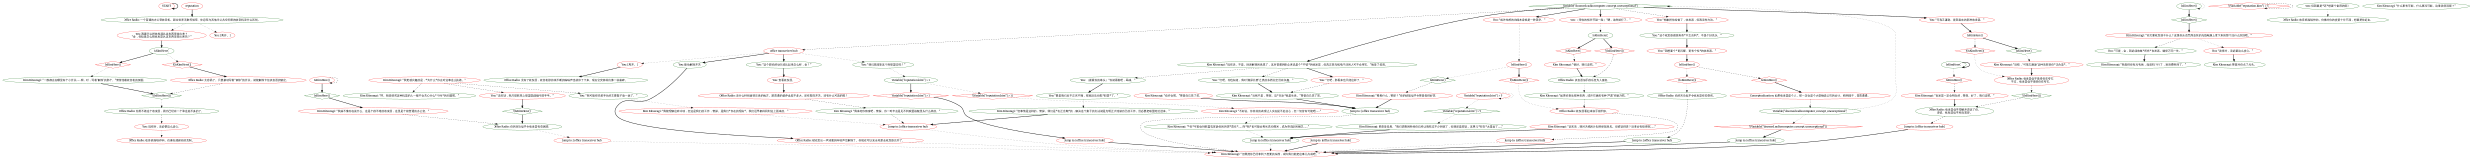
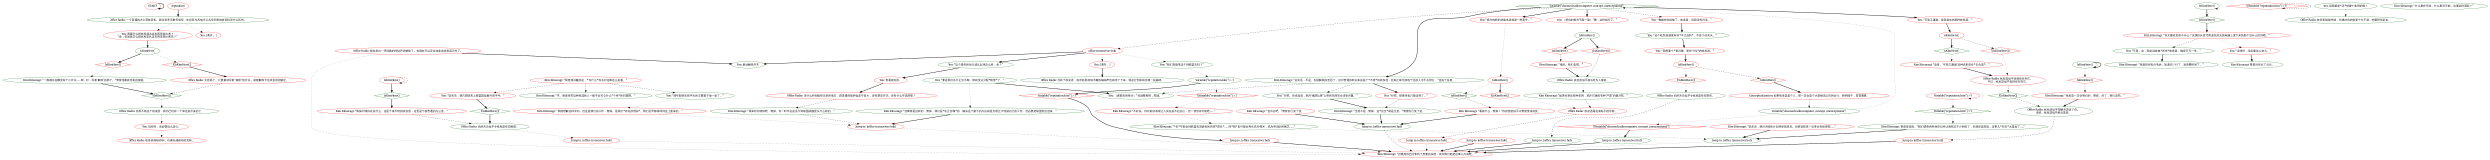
  digraph {
    fontname=Merriweather
    node [color=red fontname=Merriweather]
    edge [fontname=Merriweather style=bold]
    n1 [label=START]
    n2 [label=reputation]
    n3 [color=darkgreen label="Office Radio: 一个普通的办公室收音机。跟全世界无数等候室、休息室与其他半公共空间里的收音机没什么区别。"]
    n4 [label="You: 我要怎么把收发器从这东西里拿出来？\n“金，你知道怎么把收发器从这东西里拿出来吗？”"]
    n5 [label="You: [离开。]"]
    n6 [label="Kim Kitsuragi: “但既然你已经拿到了想要的东西，或许我们能把这事儿办成吧。”"]
    n7 [label="office transceiver hub"]
    n8 [color=darkgreen label="You: 拨动解除开关"]
    n9 [color=darkgreen label="You: “这个跟你的动力波比起来怎么样，金？”"]
    n10 [label="You: [离开。]"]
    n11 [color=darkgreen label="You: “我们真能靠这个到联盟去吗？”"]
    n12 [label="Office Radio: 锁在发出一声清脆的咔哒声后解除了。你现在可以安全地拿走收发器元件了。"]
    n13 [label="You: 查看收发器。"]
    n14 [color=darkgreen label="Office Radio: 没有了收发器，收音机那持续不断的嗡嗡声也就停了下来。现在它安静得仿佛一块墓碑。"]
    n15 [color=darkgreen label="Variable[\"reputation.kim\"] > 1"]
    n16 [label="You: “我想要个*更闪耀、更有个性*的收发器。”"]
    n17 [label="IsKimHere()"]
    n18 [label="IsKimHere()" shape=diamond]
    n19 [label="!(IsKimHere())" shape=diamond]
    n20 [label="IsKimHere()"]
    n21 [color=darkgreen label="IsKimHere()" shape=diamond]
    n22 [label="Kim Kitsuragi: “我搞不懂你在说什么。这是个很不错的收发器，这里是个很普通的办公室。”"]
    n23 [color=darkgreen label="Office Radio: 你的言论似乎令收发器有些困惑。"]
    n24 [color=darkgreen label="!(IsKimHere())" shape=diamond]
    n25 [label="Jump to: [office transceiver hub]"]
    n26 [color=darkgreen label="Kim Kitsuragi: “我来给你猜猜吧，警探。你一时半会是见不到联盟战舰里头什么样的。”"]
    n27 [label="Jump to: [office transceiver hub]"]
    n28 [label="Conceptualization: 如果收发器是个人，那一定会是个大型物流公司的会计。精明能干，普普通通。"]
    n29 [color=darkgreen label="Variable[\"doomed.radiocomputer_concept_unexceptional\"]"]
    n30 [color=darkgreen label="Variable[\"doomed.radiocomputer_concept_unexceptional\"]" shape=diamond]
    n31 [label="!(Variable[\"doomed.radiocomputer_concept_unexceptional\"])" shape=diamond]
    n32 [color=darkgreen label="Kim Kitsuragi: “哼。我觉得买这种机器的人一般不会关心什么*个性*的问题吧。”"]
    n33 [color=darkgreen label="Office Radio: 你的言论似乎令收发器有些受伤。"]
    n34 [color=darkgreen label="Jump to: [office transceiver hub]"]
    n35 [color=darkgreen label="You: “要是我们名不正言不顺，那就没法分配*职责*了。”"]
    n36 [color=darkgreen label="Kim Kitsuragi: “但事情是这样的，警探。我们是*名正言顺*的，解决这个案子的办法就是光明正大地做自己的工作。没必要把联盟给扯进来。”"]
    n37 [label="Kim Kitsuragi: “看着什么，警探？”你的愤怒似乎令警督觉得好笑。"]
    n38 [color=darkgreen label="Jump to: [office transceiver hub]"]
    n39 [color=darkgreen label="Kim Kitsuragi: “如果你喜欢那种东西，或许它确实有种‘严肃’的魅力吧。”"]
    n40 [label="Office Radio: 收发器看起来似乎很平静。"]
    n41 [label="Jump to: [office transceiver hub]"]
    n42 [label="Jump to: [office transceiver hub]"]
    n43 [color=darkgreen label="IsKimHere()"]
    n44 [color=darkgreen label="IsKimHere()" shape=diamond]
    n45 [label="Kim Kitsuragi: “你又要收发器干什么？这跟你从诅咒商业区的无线电脑上拿下来的那个没什么区别吧。”"]
    n46 [color=darkgreen label="You: “可是，金，我必须收集*所有*收发器。确保万无一失。”"]
    n47 [label="You: “说得对，没必要这么贪心。”"]
    n48 [color=darkgreen label="!(IsKimHere())" shape=diamond]
    n49 [color=darkgreen label="Office Radio: 你用不着这个收发器，因为已经有一个和这差不多的了。"]
    n50 [label="You: 说得对，没必要这么贪心。"]
    n51 [label="Office Radio: 没什么特别值得注意的地方。跟普通的披萨盒差不多大，还有塑压开关。还有什么可说的呢？"]
    n52 [color=darkgreen label="Kim Kitsuragi: “说实话，不是。别误解我的意思了，这对普通的听众来说是个*不错*的收发器，但真正靠无线电干活的人可不会用它。”他耸了耸肩。"]
    n53 [label="You: “行吧，那看来也只能这样了。”"]
    n54 [color=darkgreen label="You: （握紧你的拳头）“你就看着吧，曷城。”"]
    n55 [color=darkgreen label="You: “行吧。你也知道，我对‘撒尿比赛’之类的东西完全没有兴趣。”"]
    n56 [color=darkgreen label="Kim Kitsuragi: “当然不是，警探。这*完全*就是生意。”警督自己笑了笑。"]
    n57 [color=darkgreen label="You: “这个收发器感觉有些*不太吉利*。不是个好兆头。”"]
    n58 [color=darkgreen label="IsKimHere()"]
    n59 [label="IsKimHere()" shape=diamond]
    n60 [label="Kim Kitsuragi: “收发器一定会明白的，警探。好了，我们走吧。”"]
    n61 [color=darkgreen label="Office Radio: 收发器似乎理解并原谅了你。\n没错。收发器似乎相当宽容。"]
    n62 [color=darkgreen label="!(IsKimHere())" shape=diamond]
    n63 [label="Jump to: [office transceiver hub]"]
    n64 [label="Jump to: [office transceiver hub]"]
    n65 [label="Variable[\"reputation.kim\"] > 5"]
    n66 [color=darkgreen label="Variable[\"reputation.kim\"] > 5" shape=diamond]
    n67 [color=darkgreen label="Kim Kitsuragi: 警督耸耸肩。“我们调查的时候你已经让我吃过不少回惊了，但我还是想说，这事儿*实在*太遥远了……”"]
    n68 [color=darkgreen label="Jump to: [office transceiver hub]"]
    n69 [label="!(Variable[\"reputation.kim\"] > 5)" shape=diamond]
    n70 [label="Kim Kitsuragi: “说实话，我对天线的计划持保留意见。但谁说得清？没准会有惊喜呢……”"]
    n71 [label="You: “可靠又谦逊。是我喜欢的那种收发器。”"]
    n72 [label="You: “抱歉把你给偷了，收发器，但我没有办法。”"]
    n73 [label="You: （用你的指关节敲一敲）“嗯，这样就行了。”"]
    n74 [label="You: “或许纯粹的功能本身就是一种美学。”"]
    n75 [color=darkgreen label="Jump to: [office transceiver hub]"]
    n76 [label="IsKimHere()"]
    n77 [color=darkgreen label="IsKimHere()"]
    n78 [label="IsKimHere()"]
    n79 [color=darkgreen label="IsKimHere()" shape=diamond]
    n80 [label="!(IsKimHere())" shape=diamond]
    n81 [color=darkgreen label="IsKimHere()" shape=diamond]
    n82 [label="!(IsKimHere())" shape=diamond]
    n83 [color=darkgreen label="IsKimHere()"]
    n84 [label="IsKimHere()" shape=diamond]
    n85 [label="!(IsKimHere())" shape=diamond]
    n86 [label="Office Radio: 收音机嗡嗡作响，仿佛在感谢你的克制。"]
    n87 [label="Kim Kitsuragi: “没错，‘可靠又谦逊’这种话形容你*正合适*。”"]
    n88 [label="Office Radio: 收发器似乎觉得你在夸它。\n不过，收发器似乎觉得你在夸它。"]
    n89 [label="Kim Kitsuragi: “也许会吧。”警督自己笑了笑。"]
    n90 [color=darkgreen label="You: 但我要是*还*想要个备用的呢？"]
    n91 [color=darkgreen label="Office Radio: 收音机嗡嗡作响，仿佛对你的贪婪十分不满，想要把你赶走。"]
    n92 [color=darkgreen label="Kim Kitsuragi: “一般都会在哪里有个小开关……啊，对，写着‘解除’的那个。”警督指着收音机的侧面。"]
    n93 [label="Kim Kitsuragi: “不好说。你目前的表现让人实在提不起信心，但一切皆有可能吧……”"]
    n94 [color=darkgreen label="Kim Kitsuragi: “*你*可能会到联盟去宣扬你的所谓*责任*……而*我*也可能会再长高10厘米，成为突击队的侧卫……”"]
    n95 [label="Kim Kitsuragi: “很好。我们走吧。”"]
    n96 [color=darkgreen label="Office Radio: 收发器似乎很乐意为人服务。"]
    n97 [label="Kim Kitsuragi: “我能理解这种冲动，但这是我们的工作，警探。是我们*存在的理由*。我们迟早都得回到这上面来的。”"]
    n98 [color=darkgreen label="Kim Kitsuragi: 警督对你点了点头。"]
    n99 [label="IsKimHere()" shape=diamond]
    n100 [label="!(IsKimHere())" shape=diamond]
    n101 [color=darkgreen label="Kim Kitsuragi: “什么事有可能，什么事没可能，这谁说得清呢？”"]
    n102 [label="Kim Kitsuragi: “我更感兴趣的是，*为什么*你会对这事这么执着。”"]
    n103 [color=darkgreen label="You: “我可能得先把手头的主要案子放一放了。”"]
    n104 [label="You: “说实话，我只想联系上联盟国战舰弓箭手号。”"]
    n105 [color=darkgreen label="Kim Kitsuragi: “我觉得你有点毛病，知道吗？行了，别浪费时间了。”"]
    n106 [label="Office Radio: 太容易了。只要拨动写着“解除”的开关，就能解除卡住收发器的锁定。"]
    n107 [label="Variable[\"reputation.kim\"] > 1" shape=diamond]
    n108 [label="!(Variable[\"reputation.kim\"] > 1)" shape=diamond]
    n1 -> n1
    n2 -> n3
    n3 -> n4 [style=dotted]
    n3 -> n5 [style=dotted]
    n4 -> n83
    n7 -> n8
    n7 -> n9
    n7 -> n10 [style=dotted]
    n7 -> n11 [style=dotted]
-   n8 -> n12
+   n12 -> n8
    n9 -> n13
    n10 -> n14
    n11 -> n15 [style=dotted]
    n12 -> n6 [style=dotted]
    n13 -> n51
    n15 -> n107
    n15 -> n108 [style=dotted]
    n16 -> n17
    n17 -> n18 [style=dashed]
    n17 -> n19 [style=dotted]
    n18 -> n28
    n19 -> n33 [style=dotted]
    n20 -> n20 [style=dashed]
    n20 -> n21
    n21 -> n22
    n22 -> n23 [style=dashed]
    n23 -> n25 [style=dotted]
    n24 -> n23
    n25 -> n6 [style=dotted]
    n26 -> n27 [style=dashed]
    n27 -> n6 [style=dotted]
    n28 -> n29 [style=dashed]
    n29 -> n30 [style=dotted]
    n29 -> n31 [style=dotted]
    n30 -> n7 [style=dashed]
    n30 -> n52
    n30 -> n71
    n30 -> n72 [style=dashed]
    n30 -> n73
    n30 -> n74
    n31 -> n75
    n33 -> n34 [style=dashed]
    n34 -> n6
    n35 -> n36 [style=dotted]
    n36 -> n27
    n37 -> n38
    n38 -> n6 [style=dashed]
    n39 -> n40 [style=dashed]
    n40 -> n41 [style=dashed]
    n41 -> n6 [style=dotted]
    n42 -> n6
    n43 -> n43 [style=dotted]
    n43 -> n44
    n44 -> n45
    n45 -> n46 [style=dashed]
    n45 -> n47 [style=dotted]
    n46 -> n105
    n47 -> n98
    n48 -> n49 [style=dotted]
    n49 -> n50 [style=dashed]
    n50 -> n86 [style=dotted]
    n51 -> n26 [style=dashed]
    n52 -> n53
    n52 -> n54 [style=dashed]
    n52 -> n55 [style=dashed]
    n53 -> n56 [style=dashed]
-   n54 -> n35
+   n35 -> n54
    n55 -> n56
    n56 -> n38
    n57 -> n16
    n58 -> n58
    n58 -> n59 [style=dotted]
    n59 -> n60 [style=dashed]
    n60 -> n61
    n61 -> n63 [style=dashed]
    n62 -> n61 [style=dashed]
    n63 -> n6
    n64 -> n6
    n65 -> n65 [style=dotted]
    n65 -> n66 [style=dotted]
    n66 -> n67 [style=dotted]
    n67 -> n68
    n68 -> n6 [style=dotted]
    n69 -> n69 [style=dashed]
    n70 -> n68
    n71 -> n76
    n72 -> n57
    n73 -> n77 [style=dotted]
    n74 -> n78 [style=dotted]
    n75 -> n6
    n76 -> n79
    n76 -> n80 [style=dashed]
    n77 -> n99
    n77 -> n100
    n78 -> n81 [style=dotted]
    n78 -> n82
    n79 -> n87 [style=dotted]
    n80 -> n88 [style=dotted]
    n81 -> n37 [style=dashed]
    n82 -> n40 [style=dotted]
    n83 -> n84
    n83 -> n85 [style=dotted]
    n84 -> n92 [style=dotted]
    n85 -> n106
    n87 -> n88
    n88 -> n62 [style=dashed]
    n89 -> n38
    n90 -> n91 [style=dotted]
    n92 -> n48
    n93 -> n94 [style=dotted]
    n94 -> n68 [style=dotted]
    n95 -> n96
    n96 -> n39 [style=dotted]
    n97 -> n27 [style=dotted]
    n99 -> n95 [style=dashed]
    n100 -> n96 [style=dashed]
    n102 -> n32 [style=dashed]
    n102 -> n103 [style=dashed]
    n102 -> n104 [style=dashed]
    n103 -> n97 [style=dotted]
    n104 -> n24
    n106 -> n48 [style=dashed]
    n107 -> n64
    n108 -> n93 [style=dotted]
  }
